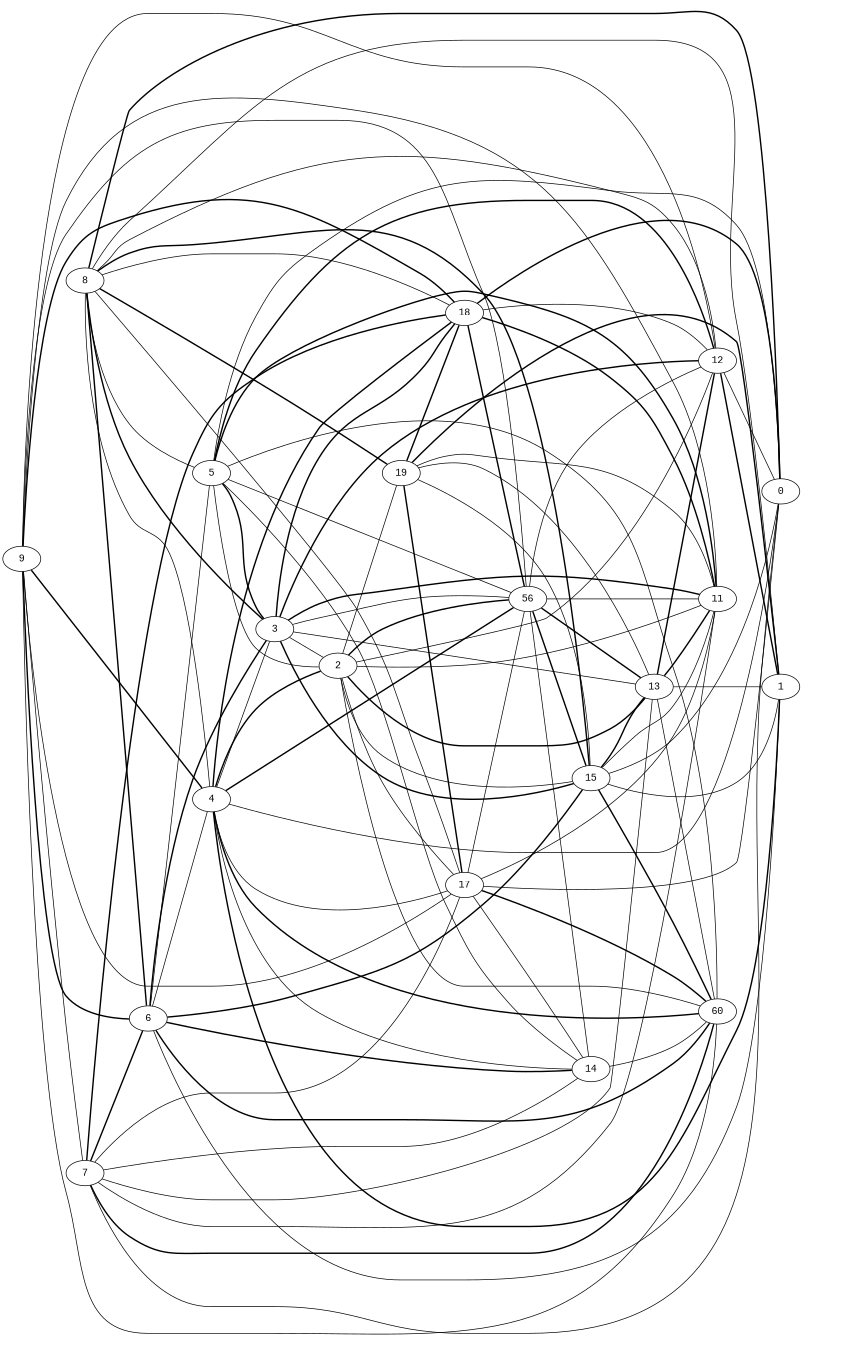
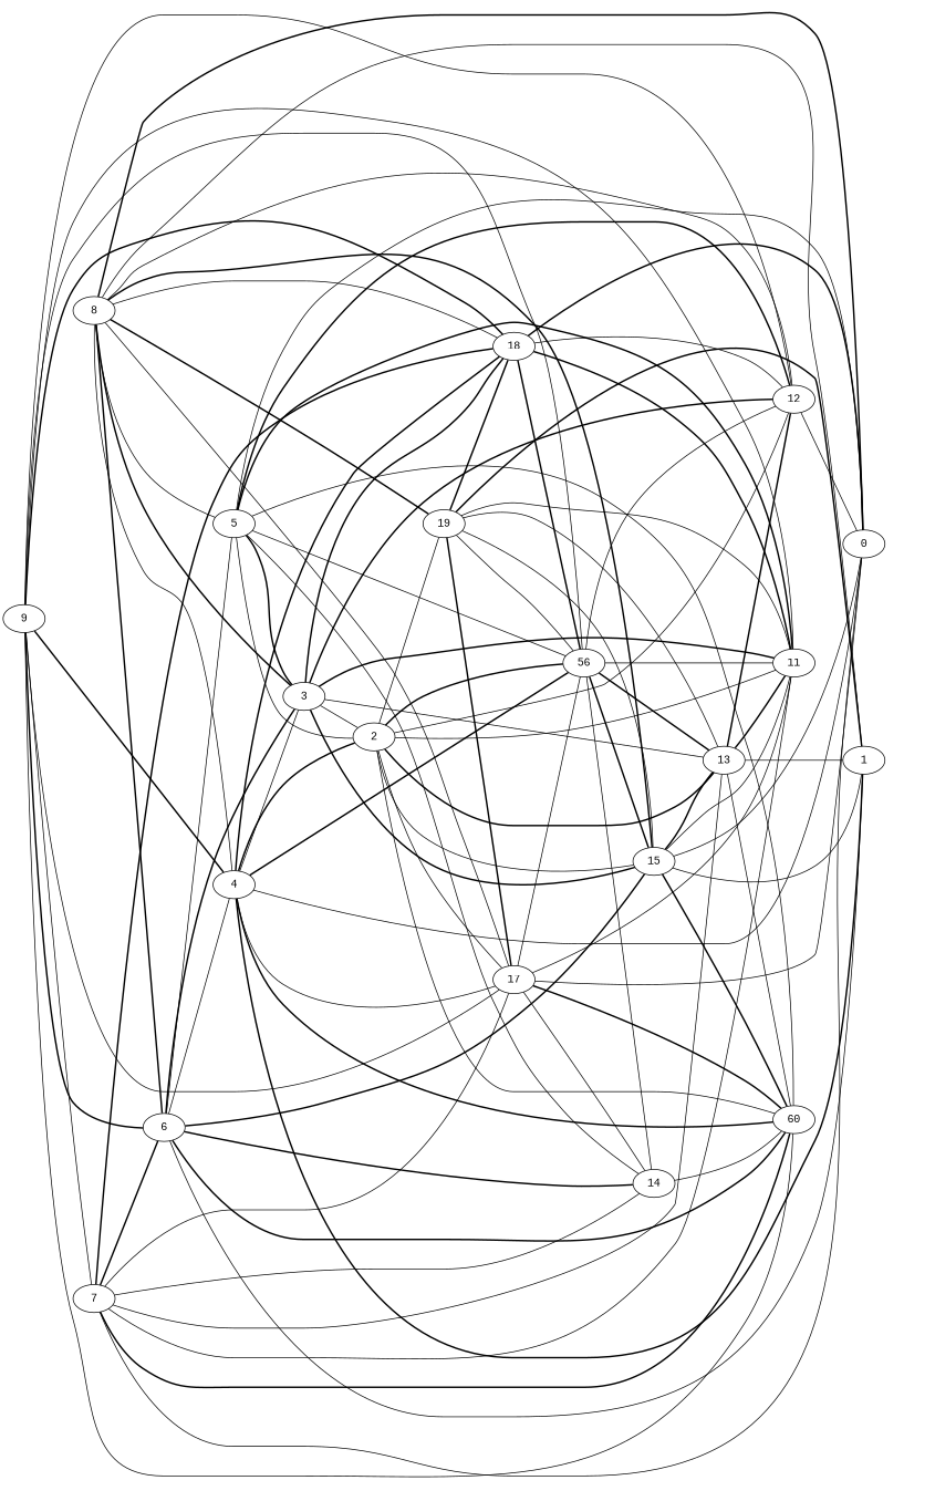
  digraph {
    fontname="Liberation Mono"
    rankdir=LR
    node [fontname="Liberation Mono"]
    edge [color=black dir=none fontname="Liberation Mono" style=solid]
    2
    12
    15
    n4 [label=60]
    19
    17
    13
    n8 [label=56]
    11
    1
    0
    18
    8
    5
    6
    3
    4
    14
    7
    9
    subgraph sub_1 {
      2
      12
      15
      n4
      19
      17
      13
      n8
      11
      1
      0
      18
      8
      5
      6
      3
      4
      14
      7
      9
    }
    2 -> 12
    2 -> 15
    2 -> n4
    2 -> 19
    2 -> 17
    2 -> 13 [style=bold]
    2 -> n8 [style=bold]
    2 -> 11
-   12 -> 1 [style=bold]
    12 -> 0
    15 -> n4 [style=bold]
    15 -> 13 [style=bold]
    15 -> 11
    15 -> 1
    15 -> 0
    19 -> 15
    19 -> 17 [style=bold]
    19 -> 13
-   3 -> n8
+   19 -> n8
    19 -> 11
    19 -> 1 [style=bold]
    19 -> 18 [style=bold]
    17 -> n4 [style=bold]
    17 -> n8
    17 -> 11
    17 -> 0
    17 -> 14
    13 -> 12 [style=bold]
    13 -> n4
    13 -> 11 [style=bold]
    13 -> 1
    n8 -> 12
    n8 -> 15 [style=bold]
    n8 -> 13 [style=bold]
    n8 -> 11
    n8 -> 14
    18 -> 12
    18 -> n8 [style=bold]
    18 -> 11 [style=bold]
    18 -> 0 [style=bold]
    8 -> 12
    8 -> 15 [style=bold]
    8 -> 19 [style=bold]
    8 -> 17
    8 -> 1
    8 -> 0 [style=bold]
    8 -> 18
    8 -> 5
    8 -> 6 [style=bold]
    8 -> 3 [style=bold]
    8 -> 4
    5 -> 2
    5 -> 12 [style=bold]
    5 -> n4
    5 -> n8
    5 -> 11 [style=bold]
    5 -> 0
    5 -> 3 [style=bold]
    5 -> 14
    6 -> 15 [style=bold]
    6 -> n4 [style=bold]
    6 -> 1
    6 -> 5
    6 -> 3 [style=bold]
    6 -> 4
    6 -> 14 [style=bold]
    3 -> 2
    3 -> 12 [style=bold]
    3 -> 15 [style=bold]
    3 -> 13
    3 -> 11 [style=bold]
    3 -> 18 [style=bold]
    4 -> 2 [style=bold]
    4 -> n4 [style=bold]
    4 -> 17
    4 -> n8 [style=bold]
    4 -> 1 [style=bold]
    4 -> 0
    4 -> 18 [style=bold]
    4 -> 3
-   4 -> 14
    14 -> n4
    7 -> n4 [style=bold]
    7 -> 17
    7 -> 13
    7 -> 11
    7 -> 0
    7 -> 18 [style=bold]
    7 -> 6 [style=bold]
    7 -> 14
    9 -> 12
    9 -> n4
    9 -> 17
    9 -> n8
    9 -> 11
    9 -> 18 [style=bold]
    9 -> 6 [style=bold]
    9 -> 4 [style=bold]
    9 -> 7
  }
